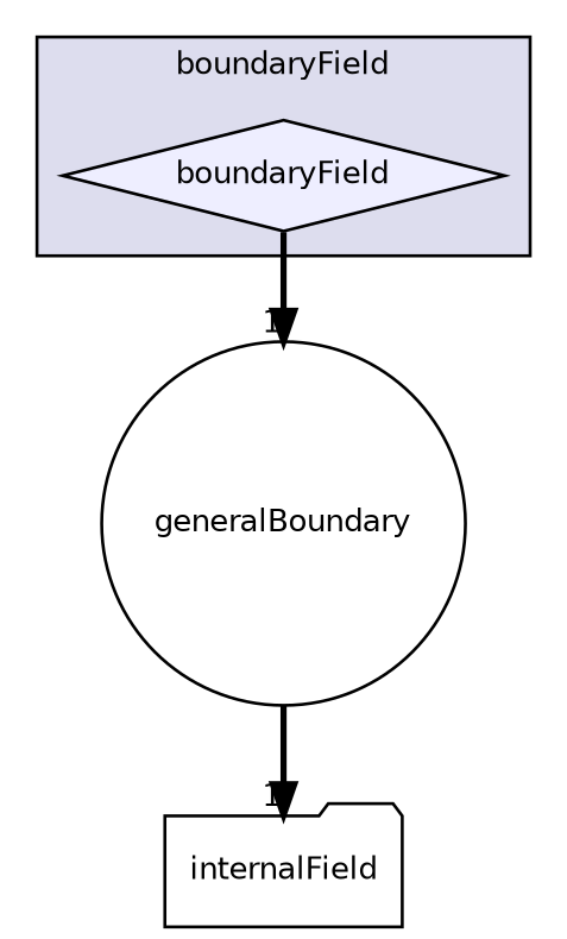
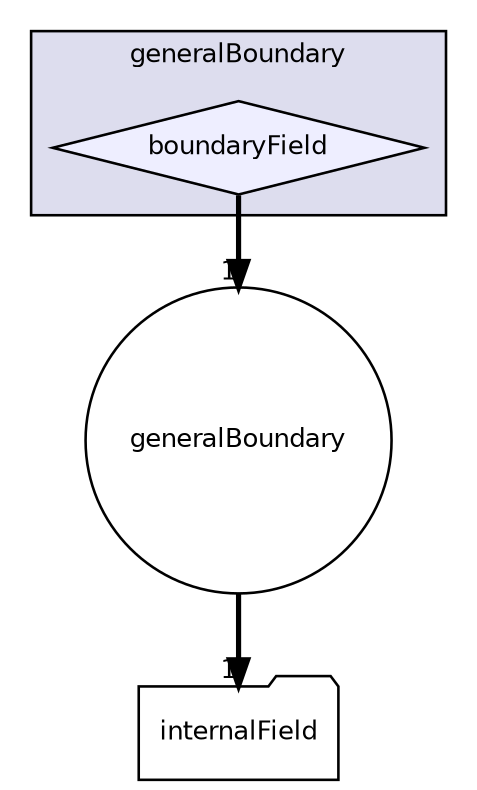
  digraph {
    compound=true
    node [fontname=Helvetica fontsize=10]
    edge [headlabel=1 labeldistance=1.5 labelfontname=Helvetica labelfontsize=10 style=bold]
    n1 [fillcolor="#eeeeff" label=boundaryField pencolor=black shape=diamond style=filled]
    n2 [label=generalBoundary shape=circle]
    n3 [label=internalField shape=folder]
    subgraph cluster_1 {
      bgcolor="#ddddee"
      fontname=Helvetica
      fontsize=10
-     label=boundaryField
+     label=generalBoundary
      pencolor=black
      n1
    }
    n1 -> n2
    n2 -> n3
  }
